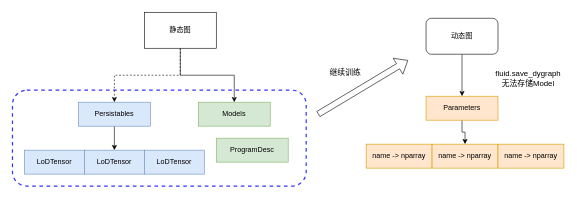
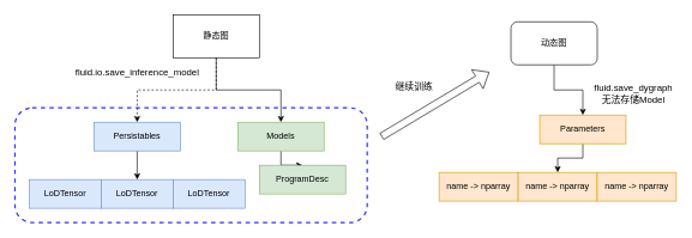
  <mxCell id="0" />
  <mxCell id="1" parent="0" />
  <mxCell id="2" value="" style="rounded=1;whiteSpace=wrap;html=1;fontSize=13;fillColor=none;strokeColor=#3333FF;dashed=1;strokeWidth=2;" vertex="1" parent="1"><mxGeometry x="20" y="150" width="490" height="160" as="geometry" /></mxCell>
  <mxCell id="3" style="edgeStyle=orthogonalEdgeStyle;rounded=0;orthogonalLoop=1;jettySize=auto;html=1;exitX=0.5;exitY=1;exitDx=0;exitDy=0;entryX=0.5;entryY=0;entryDx=0;entryDy=0;fontSize=13;dashed=1;" edge="1" parent="1" source="5" target="7"><mxGeometry relative="1" as="geometry" /></mxCell>
  <mxCell id="4" style="edgeStyle=orthogonalEdgeStyle;rounded=0;orthogonalLoop=1;jettySize=auto;html=1;exitX=0.5;exitY=1;exitDx=0;exitDy=0;entryX=0.5;entryY=0;entryDx=0;entryDy=0;fontSize=13;" edge="1" parent="1" source="5" target="12"><mxGeometry relative="1" as="geometry" /></mxCell>
  <mxCell id="5" value="静态图" style="rounded=0;whiteSpace=wrap;html=1;" vertex="1" parent="1"><mxGeometry x="240" y="20" width="120" height="60" as="geometry" /></mxCell>
  <mxCell id="6" style="edgeStyle=orthogonalEdgeStyle;rounded=0;orthogonalLoop=1;jettySize=auto;html=1;exitX=0.5;exitY=1;exitDx=0;exitDy=0;entryX=0.5;entryY=0;entryDx=0;entryDy=0;fontSize=13;" edge="1" parent="1" source="7" target="9"><mxGeometry relative="1" as="geometry" /></mxCell>
  <mxCell id="7" value="Persistables" style="rounded=0;whiteSpace=wrap;html=1;fillColor=#dae8fc;strokeColor=#6c8ebf;" vertex="1" parent="1"><mxGeometry x="130" y="170" width="120" height="40" as="geometry" /></mxCell>
  <mxCell id="8" value="LoDTensor" style="rounded=0;whiteSpace=wrap;html=1;fillColor=#dae8fc;strokeColor=#6c8ebf;" vertex="1" parent="1"><mxGeometry x="40" y="250" width="100" height="40" as="geometry" /></mxCell>
  <mxCell id="9" value="LoDTensor" style="rounded=0;whiteSpace=wrap;html=1;fillColor=#dae8fc;strokeColor=#6c8ebf;" vertex="1" parent="1"><mxGeometry x="140" y="250" width="100" height="40" as="geometry" /></mxCell>
  <mxCell id="10" value="LoDTensor" style="rounded=0;whiteSpace=wrap;html=1;fillColor=#dae8fc;strokeColor=#6c8ebf;" vertex="1" parent="1"><mxGeometry x="240" y="250" width="100" height="40" as="geometry" /></mxCell>
+ <mxCell id="11" style="edgeStyle=orthogonalEdgeStyle;rounded=0;orthogonalLoop=1;jettySize=auto;html=1;exitX=0.5;exitY=1;exitDx=0;exitDy=0;fontSize=13;" edge="1" parent="1" source="12" target="13"><mxGeometry relative="1" as="geometry" /></mxCell>
  <mxCell id="12" value="Models" style="rounded=0;whiteSpace=wrap;html=1;fillColor=#d5e8d4;strokeColor=#82b366;" vertex="1" parent="1"><mxGeometry x="330" y="170" width="120" height="40" as="geometry" /></mxCell>
  <mxCell id="13" value="ProgramDesc" style="rounded=0;whiteSpace=wrap;html=1;fillColor=#d5e8d4;strokeColor=#82b366;" vertex="1" parent="1"><mxGeometry x="360" y="230" width="120" height="40" as="geometry" /></mxCell>
+ <mxCell id="14" value="fluid.io.save_inference_model" style="text;html=1;align=center;verticalAlign=middle;resizable=0;points=[];autosize=1;fontSize=13;" vertex="1" parent="1"><mxGeometry x="95" y="90" width="190" height="20" as="geometry" /></mxCell>
  <mxCell id="15" style="edgeStyle=orthogonalEdgeStyle;rounded=0;orthogonalLoop=1;jettySize=auto;html=1;exitX=0.5;exitY=1;exitDx=0;exitDy=0;entryX=0.5;entryY=0;entryDx=0;entryDy=0;fontSize=13;" edge="1" parent="1" source="16" target="18"><mxGeometry relative="1" as="geometry" /></mxCell>
  <mxCell id="16" value="动态图" style="whiteSpace=wrap;html=1;rounded=1;" vertex="1" parent="1"><mxGeometry x="710" y="30" width="120" height="60" as="geometry" /></mxCell>
  <mxCell id="17" style="edgeStyle=orthogonalEdgeStyle;rounded=0;orthogonalLoop=1;jettySize=auto;html=1;exitX=0.5;exitY=1;exitDx=0;exitDy=0;entryX=0.5;entryY=0;entryDx=0;entryDy=0;fontSize=13;" edge="1" parent="1" source="18" target="20"><mxGeometry relative="1" as="geometry" /></mxCell>
- <mxCell id="18" value="Parameters" style="rounded=0;whiteSpace=wrap;html=1;fillColor=#ffe6cc;strokeColor=#d79b00;" vertex="1" parent="1"><mxGeometry x="710" y="160" width="120" height="40" as="geometry" /></mxCell>
+ <mxCell id="18" value="Parameters" style="rounded=0;whiteSpace=wrap;html=1;fillColor=#ffe6cc;strokeColor=#d79b00;" vertex="1" parent="1"><mxGeometry x="750" y="160" width="120" height="40" as="geometry" /></mxCell>
  <mxCell id="19" value="name -&amp;gt; nparray" style="rounded=0;whiteSpace=wrap;html=1;fillColor=#ffe6cc;strokeColor=#d79b00;" vertex="1" parent="1"><mxGeometry x="610" y="240" width="110" height="40" as="geometry" /></mxCell>
  <mxCell id="20" value="name -&amp;gt; nparray" style="rounded=0;whiteSpace=wrap;html=1;fillColor=#ffe6cc;strokeColor=#d79b00;" vertex="1" parent="1"><mxGeometry x="720" y="240" width="110" height="40" as="geometry" /></mxCell>
  <mxCell id="21" value="name -&amp;gt; nparray" style="rounded=0;whiteSpace=wrap;html=1;fillColor=#ffe6cc;strokeColor=#d79b00;" vertex="1" parent="1"><mxGeometry x="830" y="240" width="110" height="40" as="geometry" /></mxCell>
  <mxCell id="22" value="fluid.save_dygraph&lt;br&gt;无法存储Model" style="text;html=1;align=center;verticalAlign=middle;resizable=0;points=[];autosize=1;fontSize=13;" vertex="1" parent="1"><mxGeometry x="820" y="110" width="120" height="40" as="geometry" /></mxCell>
  <mxCell id="23" value="" style="shape=flexArrow;endArrow=classic;html=1;fontSize=13;" edge="1" parent="1"><mxGeometry width="50" height="50" relative="1" as="geometry"><mxPoint x="530" y="190" as="sourcePoint" /><mxPoint x="680" y="100" as="targetPoint" /></mxGeometry></mxCell>
  <mxCell id="24" value="继续训练" style="text;html=1;align=center;verticalAlign=middle;resizable=0;points=[];autosize=1;fontSize=13;" vertex="1" parent="1"><mxGeometry x="540" y="110" width="70" height="20" as="geometry" /></mxCell>
